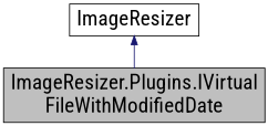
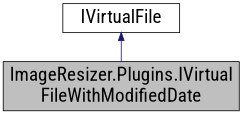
  digraph {
    fontname="Roboto Condensed"
    node [color=black fontname="Roboto Condensed" fontsize=24 shape=record style=filled]
    n1 [fillcolor=grey75 fontcolor=black height=0.2 label="ImageResizer.Plugins.IVirtual\lFileWithModifiedDate" width=0.4]
-   n2 [fillcolor=white height=0.2 label=ImageResizer width=0.4]
+   n2 [fillcolor=white height=0.2 label=IVirtualFile width=0.4]
    n2 -> n1 [color=midnightblue dir=back fontname="Roboto Condensed" fontsize=24 labelfontname=Helvetica labelfontsize=24 style=solid]
  }
